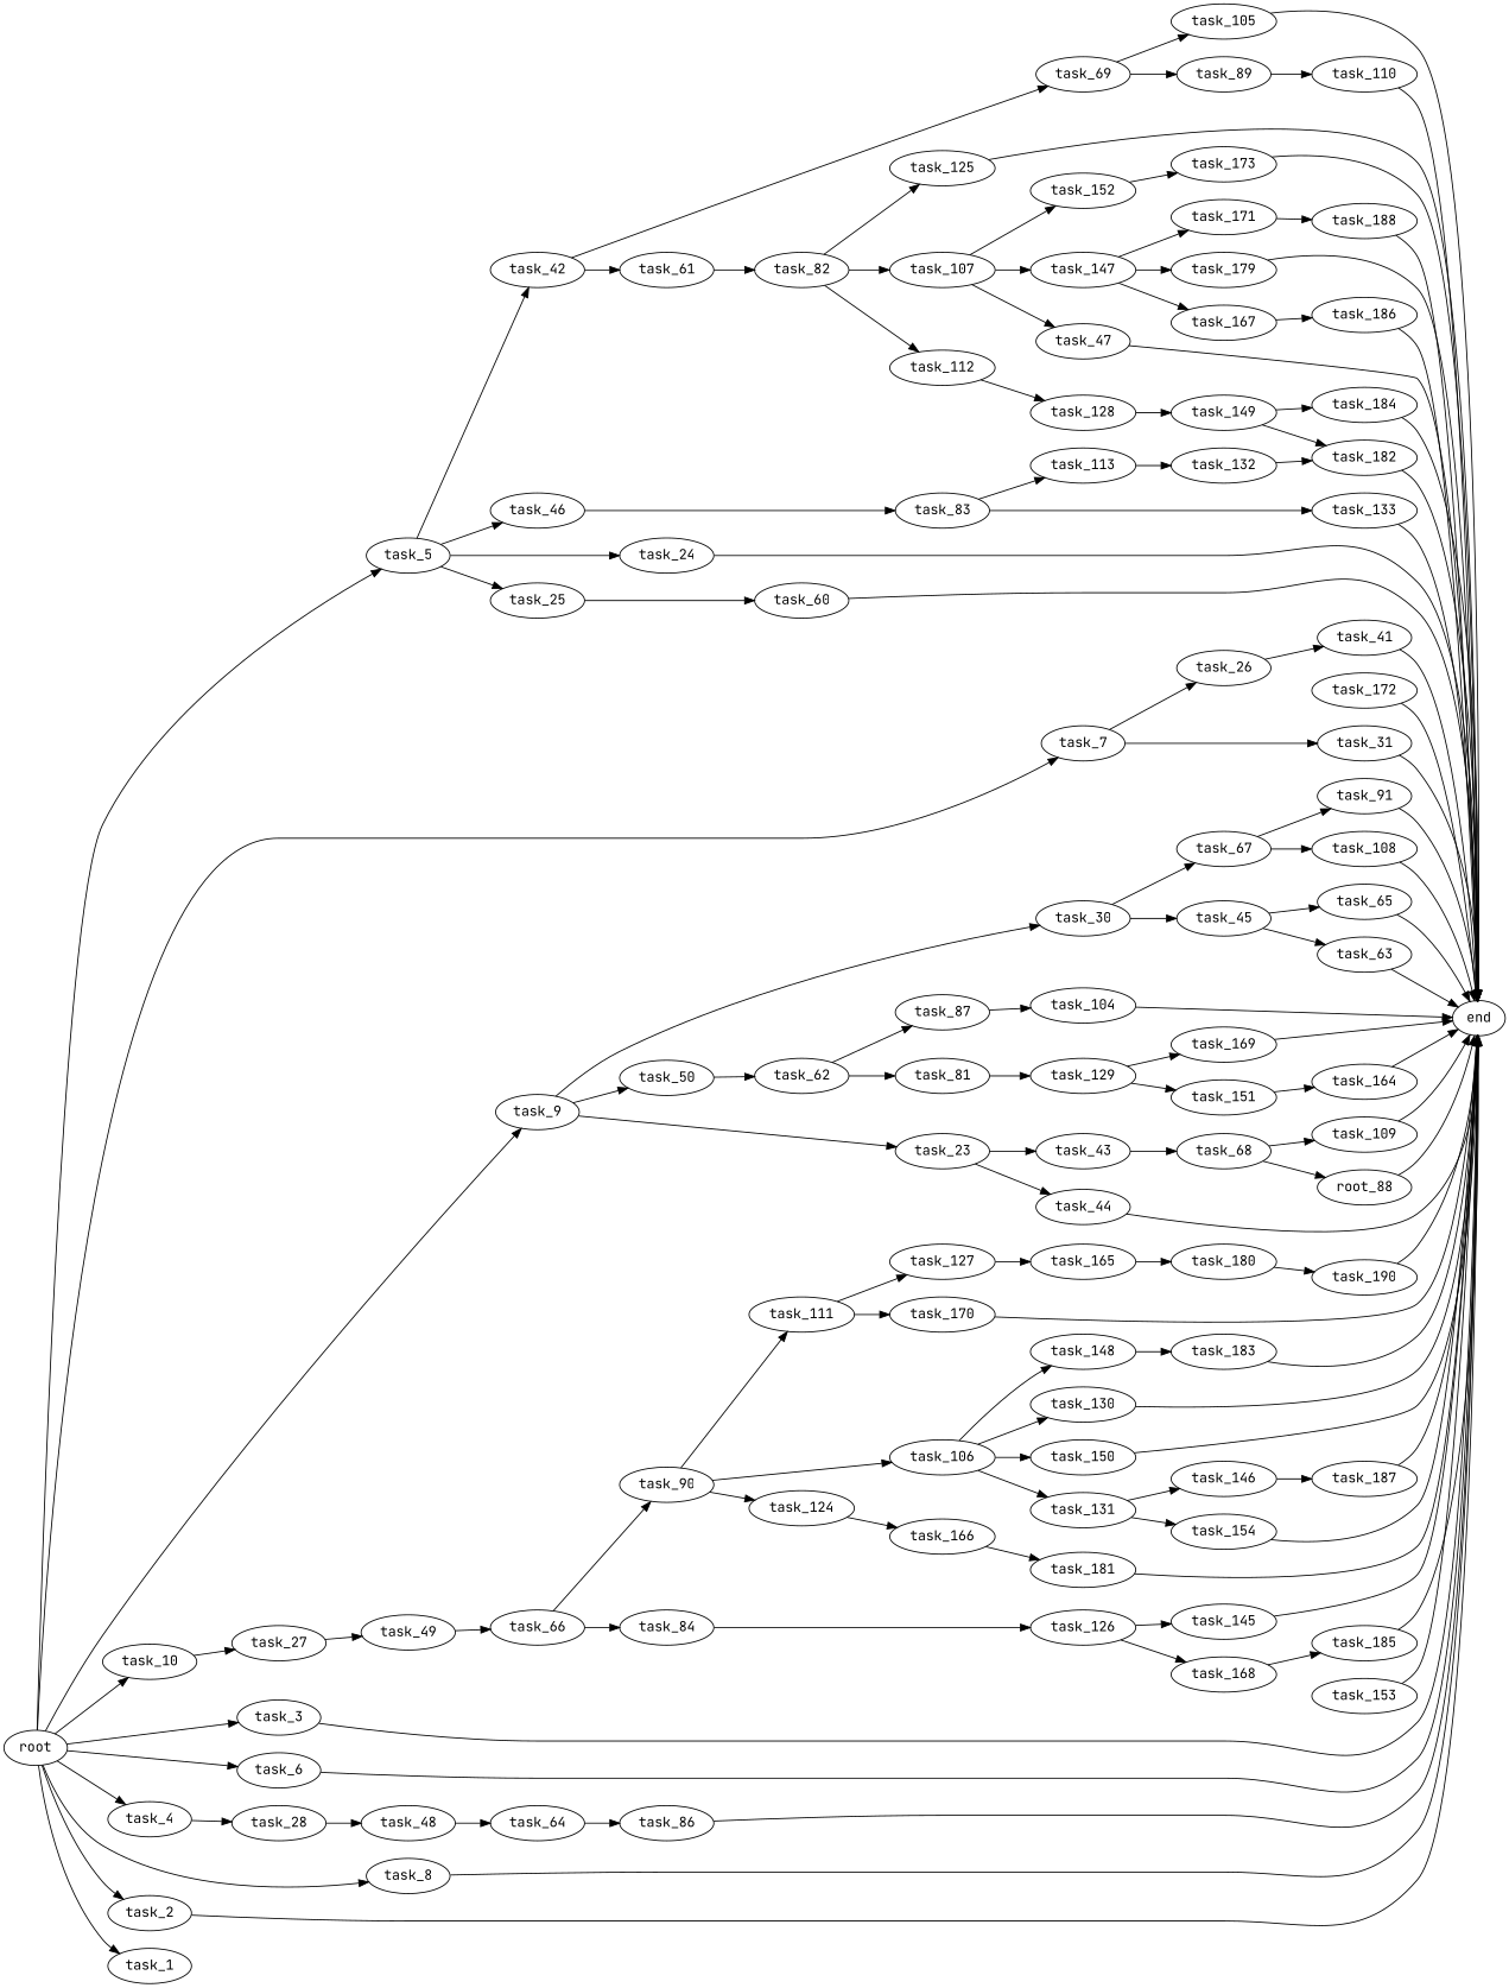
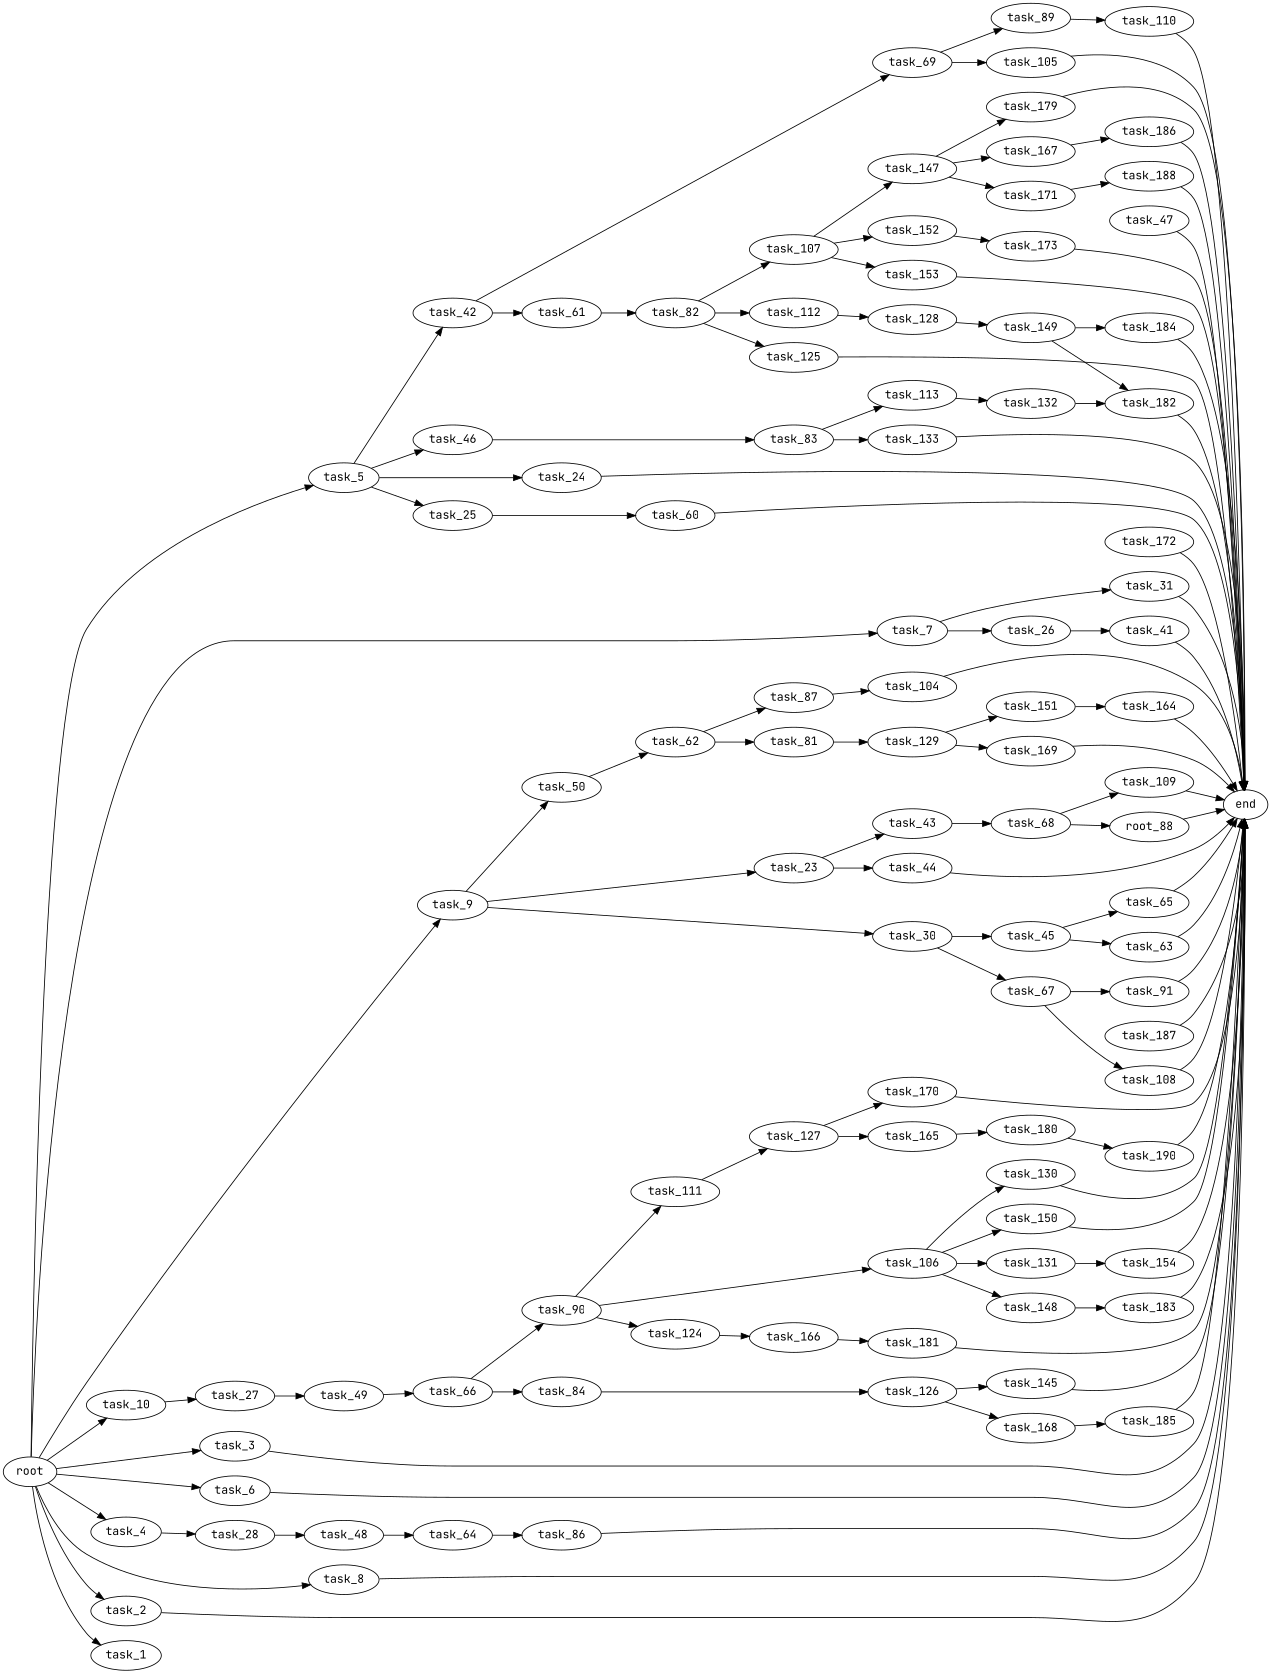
  digraph {
    fontname="JetBrains Mono"
    rankdir=LR
    node [fontname="JetBrains Mono"]
    edge [fontname="JetBrains Mono"]
    task_110
    end
    task_31
    task_147
    task_167
    task_179
    task_171
    task_186
    task_188
    task_47
    n11 [label=task_81]
    task_62
    task_87
    task_129
    task_104
    task_173
    task_41
    task_106
    task_131
    task_130
    task_150
    task_148
    task_154
-   task_146
    task_183
    task_132
    task_182
    task_172
    task_165
    task_180
    task_190
    task_30
    task_67
    task_45
    task_108
    task_91
    task_63
    task_65
    task_111
    task_127
    task_170
    task_169
    task_27
    task_49
    task_66
    task_164
    task_112
    task_128
    task_149
    task_90
    task_84
    task_124
    task_126
    task_61
    task_82
    task_125
    task_107
    task_152
    task_3
    task_6
    task_151
    task_26
    task_187
    task_5
    task_25
    task_46
    task_24
    task_42
    task_60
    task_83
    task_69
    task_184
    task_145
    task_166
    task_181
    task_133
    task_113
    task_9
    task_50
    task_23
    task_44
    task_43
    n83 [label=root_88]
    task_68
    task_109
    task_153
    task_64
    task_86
    task_10
    task_89
    task_105
    task_28
    task_48
    task_168
    task_185
    task_7
    root
    task_1
    task_8
    task_4
    task_2
    task_110 -> end
    task_31 -> end
    task_147 -> task_167
    task_147 -> task_179
    task_147 -> task_171
    task_167 -> task_186
    task_179 -> end
    task_171 -> task_188
    task_186 -> end
    task_188 -> end
    task_47 -> end
    n11 -> task_129
    task_62 -> n11
    task_62 -> task_87
    task_87 -> task_104
    task_129 -> task_169
    task_129 -> task_151
    task_104 -> end
    task_173 -> end
    task_41 -> end
    task_106 -> task_131
    task_106 -> task_130
    task_106 -> task_150
    task_106 -> task_148
    task_131 -> task_154
-   task_131 -> task_146
    task_130 -> end
    task_150 -> end
    task_148 -> task_183
    task_154 -> end
-   task_146 -> task_187
    task_183 -> end
    task_132 -> task_182
    task_182 -> end
    task_172 -> end
    task_165 -> task_180
    task_180 -> task_190
    task_190 -> end
    task_30 -> task_67
    task_30 -> task_45
    task_67 -> task_108
    task_67 -> task_91
    task_45 -> task_63
    task_45 -> task_65
    task_108 -> end
    task_91 -> end
    task_63 -> end
    task_65 -> end
    task_111 -> task_127
    task_127 -> task_165
-   task_111 -> task_170
+   task_127 -> task_170
    task_170 -> end
    task_169 -> end
    task_27 -> task_49
    task_49 -> task_66
    task_66 -> task_90
    task_66 -> task_84
    task_164 -> end
    task_112 -> task_128
    task_128 -> task_149
    task_149 -> task_182
    task_149 -> task_184
    task_90 -> task_106
    task_90 -> task_111
    task_90 -> task_124
    task_84 -> task_126
    task_124 -> task_166
    task_126 -> task_145
    task_126 -> task_168
    task_61 -> task_82
    task_82 -> task_112
    task_82 -> task_125
    task_82 -> task_107
    task_125 -> end
    task_107 -> task_147
    task_107 -> task_152
-   task_107 -> task_47
+   task_107 -> task_153
    task_152 -> task_173
    task_3 -> end
    task_6 -> end
    task_151 -> task_164
    task_26 -> task_41
    task_187 -> end
    task_5 -> task_25
    task_5 -> task_46
    task_5 -> task_24
    task_5 -> task_42
    task_25 -> task_60
    task_46 -> task_83
    task_24 -> end
    task_42 -> task_61
    task_42 -> task_69
    task_60 -> end
    task_83 -> task_133
    task_83 -> task_113
    task_69 -> task_89
    task_69 -> task_105
    task_184 -> end
    task_145 -> end
    task_166 -> task_181
    task_181 -> end
    task_133 -> end
    task_113 -> task_132
    task_9 -> task_30
    task_9 -> task_50
    task_9 -> task_23
    task_50 -> task_62
    task_23 -> task_44
    task_23 -> task_43
    task_44 -> end
    task_43 -> task_68
    n83 -> end
    task_68 -> n83
    task_68 -> task_109
    task_109 -> end
    task_153 -> end
    task_64 -> task_86
    task_86 -> end
    task_10 -> task_27
    task_89 -> task_110
    task_105 -> end
    task_28 -> task_48
    task_48 -> task_64
    task_168 -> task_185
    task_185 -> end
    task_7 -> task_31
    task_7 -> task_26
    root -> task_3
    root -> task_6
    root -> task_5
    root -> task_9
    root -> task_10
    root -> task_7
    root -> task_1
    root -> task_8
    root -> task_4
    root -> task_2
    task_8 -> end
    task_4 -> task_28
    task_2 -> end
  }
